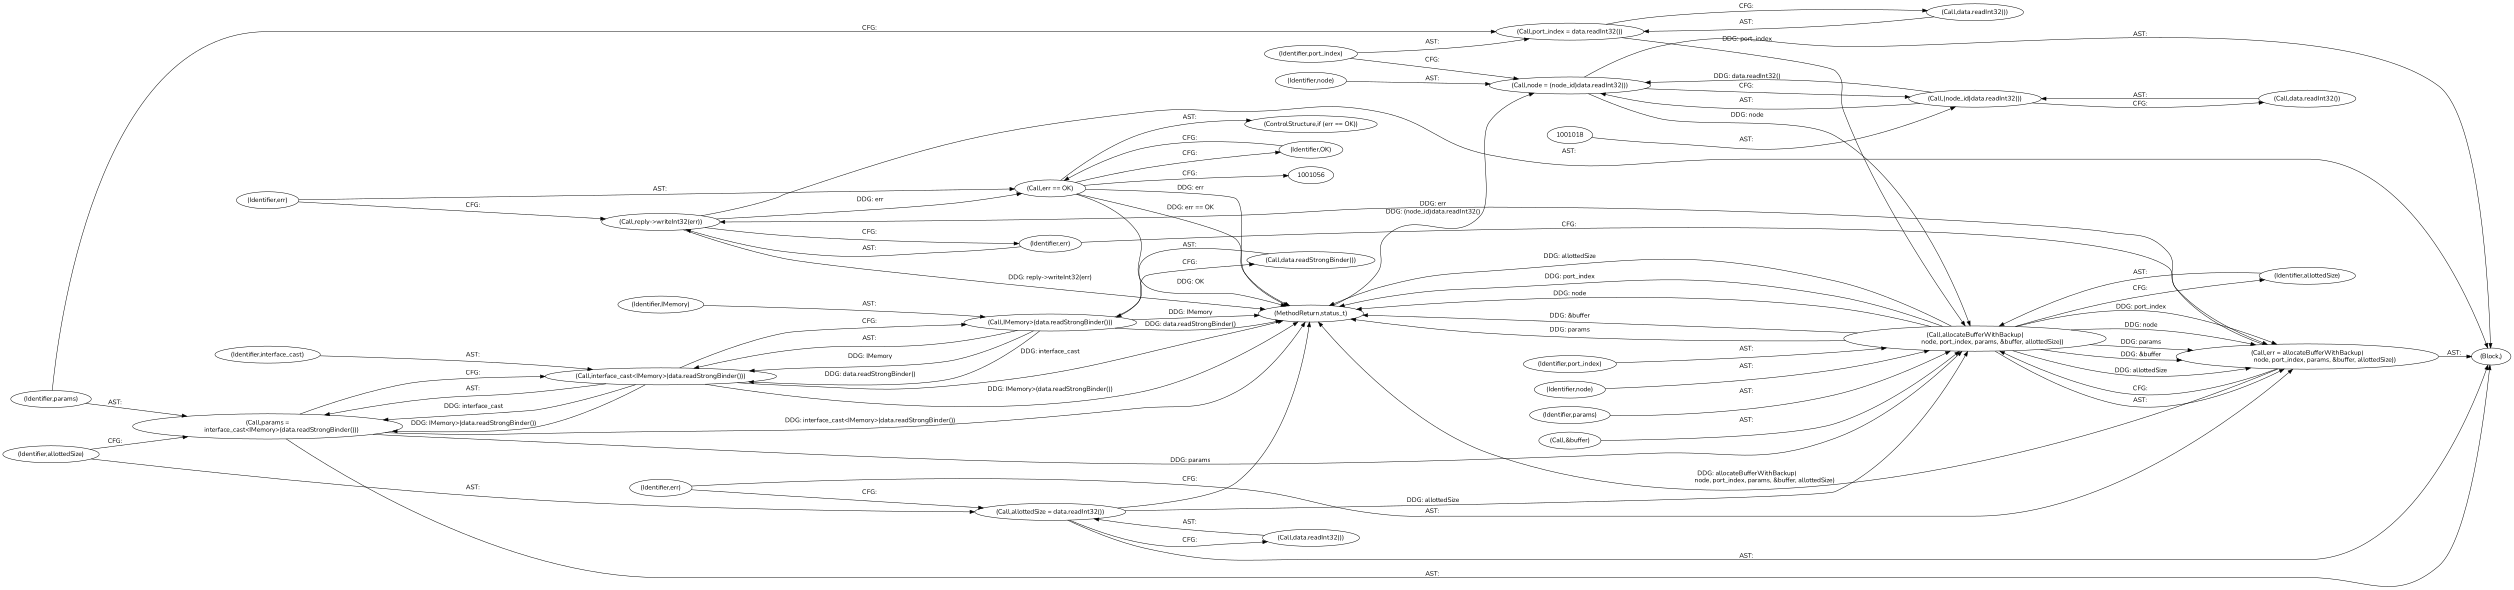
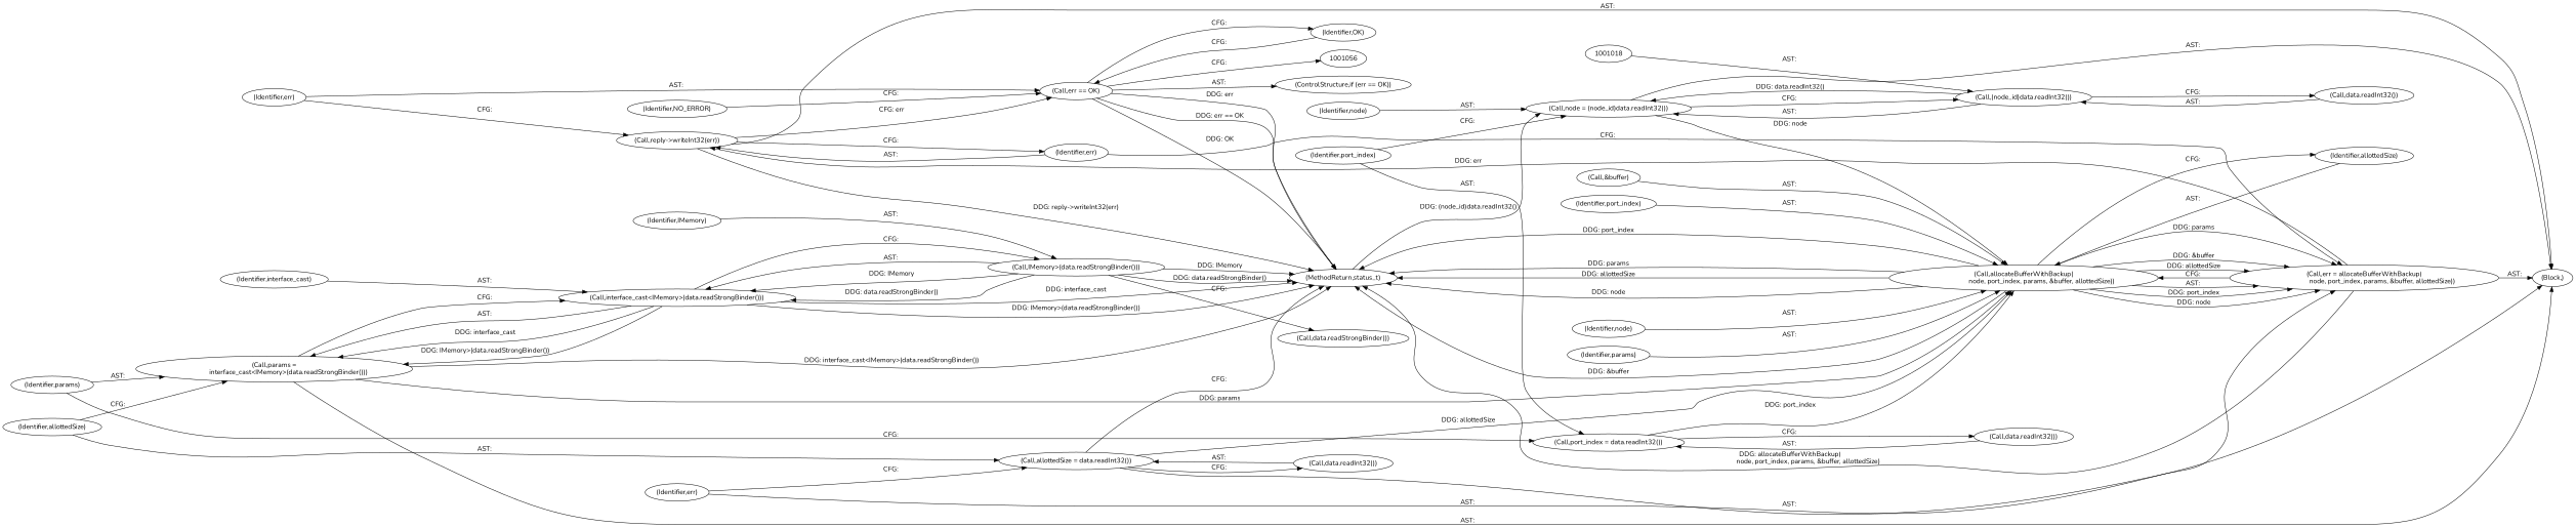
  digraph {
    fontname=Nunito
    rankdir=LR
    node [fontname=Nunito]
    edge [fontname=Nunito]
    n1 [label="(Call,reply->writeInt32(err))"]
    n2 [label="(Call,err == OK)"]
    n3 [label="(MethodReturn,status_t)"]
    n4 [label="(Block,)"]
    n5 [label="(Identifier,err)"]
    n6 [label="(ControlStructure,if (err == OK))"]
    n7 [label="(Identifier,OK)"]
    1001056
    n9 [label="(Call,node = (node_id)data.readInt32())"]
    n10 [label="(Call,err = allocateBufferWithBackup(\n                    node, port_index, params, &buffer, allottedSize))"]
    n11 [label="(Call,allocateBufferWithBackup(\n                    node, port_index, params, &buffer, allottedSize))"]
    n12 [label="(Identifier,allottedSize)"]
    n13 [label="(Call,(node_id)data.readInt32())"]
    n14 [label="(Call,data.readInt32())"]
    n15 [label="(Call,port_index = data.readInt32())"]
    n16 [label="(Call,data.readInt32())"]
    n17 [label="(Call,params =\n                interface_cast<IMemory>(data.readStrongBinder()))"]
    n18 [label="(Call,interface_cast<IMemory>(data.readStrongBinder()))"]
    n19 [label="(Call,IMemory>(data.readStrongBinder()))"]
    n20 [label="(Call,data.readStrongBinder())"]
    n21 [label="(Call,allottedSize = data.readInt32())"]
    n22 [label="(Call,data.readInt32())"]
    n23 [label="(Identifier,node)"]
    n24 [label="(Identifier,params)"]
    n25 [label="(Identifier,IMemory)"]
    n26 [label="(Identifier,allottedSize)"]
    n27 [label="(Identifier,interface_cast)"]
    n28 [label="(Identifier,err)"]
    n29 [label="(Identifier,params)"]
    n30 [label="(Identifier,port_index)"]
    n31 [label="(Identifier,err)"]
    n32 [label="(Identifier,node)"]
    n33 [label="(Call,&buffer)"]
    n34 [label="(Identifier,port_index)"]
+   n35 [label="(Identifier,NO_ERROR)"]
    1001018
-   n1 -> n2 [label="DDG: err"]
+   n1 -> n2 [label="CFG: err"]
    n1 -> n3 [label="DDG: reply->writeInt32(err)"]
    n1 -> n4 [label="AST: "]
    n1 -> n5 [label="CFG: "]
    n2 -> n3 [label="DDG: err"]
    n2 -> n3 [label="DDG: err == OK"]
    n2 -> n3 [label="DDG: OK"]
    n2 -> n6 [label="AST: "]
    n2 -> n7 [label="CFG: "]
    n2 -> 1001056 [label="CFG: "]
    n3 -> n9 [label="DDG: (node_id)data.readInt32()"]
    n5 -> n1 [label="AST: "]
    n5 -> n10 [label="CFG: "]
    n7 -> n2 [label="CFG: "]
    n9 -> n4 [label="AST: "]
    n9 -> n11 [label="DDG: node"]
    n9 -> n13 [label="CFG: "]
    n10 -> n1 [label="DDG: err"]
    n10 -> n3 [label="DDG: allocateBufferWithBackup(\n                    node, port_index, params, &buffer, allottedSize)"]
    n10 -> n4 [label="AST: "]
    n10 -> n11 [label="CFG: "]
    n11 -> n3 [label="DDG: node"]
    n11 -> n3 [label="DDG: &buffer"]
    n11 -> n3 [label="DDG: port_index"]
    n11 -> n3 [label="DDG: params"]
    n11 -> n3 [label="DDG: allottedSize"]
    n11 -> n10 [label="AST: "]
    n11 -> n10 [label="DDG: port_index"]
    n11 -> n10 [label="DDG: node"]
    n11 -> n10 [label="DDG: allottedSize"]
    n11 -> n10 [label="DDG: params"]
    n11 -> n10 [label="DDG: &buffer"]
    n11 -> n12 [label="CFG: "]
    n12 -> n11 [label="AST: "]
    n13 -> n9 [label="AST: "]
    n13 -> n9 [label="DDG: data.readInt32()"]
    n13 -> n14 [label="CFG: "]
    n14 -> n13 [label="AST: "]
    n15 -> n11 [label="DDG: port_index"]
    n15 -> n16 [label="CFG: "]
    n16 -> n15 [label="AST: "]
    n17 -> n3 [label="DDG: interface_cast<IMemory>(data.readStrongBinder())"]
    n17 -> n4 [label="AST: "]
    n17 -> n11 [label="DDG: params"]
    n17 -> n18 [label="CFG: "]
    n18 -> n3 [label="DDG: interface_cast"]
    n18 -> n3 [label="DDG: IMemory>(data.readStrongBinder())"]
    n18 -> n17 [label="AST: "]
    n18 -> n17 [label="DDG: interface_cast"]
    n18 -> n17 [label="DDG: IMemory>(data.readStrongBinder())"]
    n18 -> n19 [label="CFG: "]
    n19 -> n3 [label="DDG: IMemory"]
    n19 -> n3 [label="DDG: data.readStrongBinder()"]
    n19 -> n18 [label="AST: "]
    n19 -> n18 [label="DDG: IMemory"]
    n19 -> n18 [label="DDG: data.readStrongBinder()"]
    n19 -> n20 [label="CFG: "]
-   n20 -> n19 [label="AST: "]
    n21 -> n3 [label="CFG: "]
    n21 -> n4 [label="AST: "]
    n21 -> n11 [label="DDG: allottedSize"]
    n21 -> n22 [label="CFG: "]
    n22 -> n21 [label="AST: "]
    n23 -> n11 [label="AST: "]
    n24 -> n11 [label="AST: "]
    n25 -> n19 [label="AST: "]
    n26 -> n17 [label="CFG: "]
    n26 -> n21 [label="AST: "]
    n27 -> n18 [label="AST: "]
    n28 -> n1 [label="CFG: "]
    n28 -> n2 [label="AST: "]
    n29 -> n15 [label="CFG: "]
    n29 -> n17 [label="AST: "]
    n30 -> n9 [label="CFG: "]
    n30 -> n15 [label="AST: "]
    n31 -> n10 [label="AST: "]
    n31 -> n21 [label="CFG: "]
    n32 -> n9 [label="AST: "]
    n33 -> n11 [label="AST: "]
    n34 -> n11 [label="AST: "]
+   n35 -> n2 [label="CFG: "]
    1001018 -> n13 [label="AST: "]
  }
